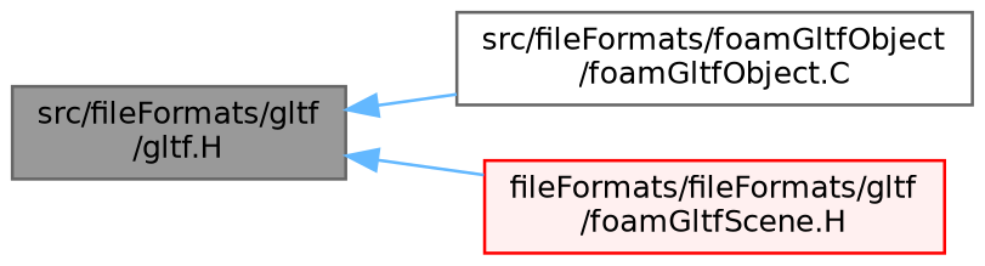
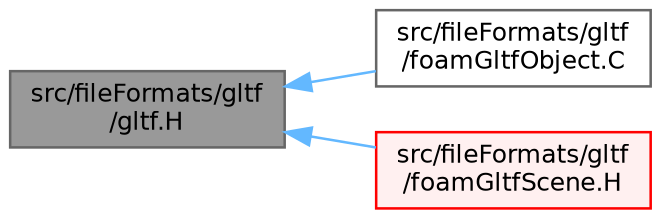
  digraph {
    rankdir=LR
    node [fontname=Helvetica fontsize=10 shape=box style=filled]
    edge [color=steelblue1 dir=back fontname=Helvetica fontsize=10 labelfontname=Helvetica labelfontsize=10 style=solid]
    n1 [color=gray40 fillcolor=grey60 fontcolor=black height=0.2 label="src/fileFormats/gltf\l/gltf.H" width=0.4]
-   n2 [color=grey40 fillcolor=white height=0.2 label="src/fileFormats/foamGltfObject\l/foamGltfObject.C" width=0.4]
-   n3 [color=red fillcolor="#FFF0F0" height=0.2 label="fileFormats/fileFormats/gltf\l/foamGltfScene.H" width=0.4]
+   n2 [color=grey40 fillcolor=white height=0.2 label="src/fileFormats/gltf\l/foamGltfObject.C" width=0.4]
+   n3 [color=red fillcolor="#FFF0F0" height=0.2 label="src/fileFormats/gltf\l/foamGltfScene.H" width=0.4]
    n1 -> n2
    n1 -> n3
  }
